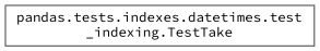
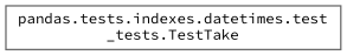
  digraph {
    rankdir=LR
    fontname="Source Code Pro"
-   n1 [color=grey40 fillcolor=white fontname="Source Code Pro" fontsize=10 height=0.2 label="pandas.tests.indexes.datetimes.test\l_indexing.TestTake" shape=box style=filled width=0.4]
+   n1 [color=grey40 fillcolor=white fontname="Source Code Pro" fontsize=10 height=0.2 label="pandas.tests.indexes.datetimes.test\l_tests.TestTake" shape=box style=filled width=0.4]
  }
